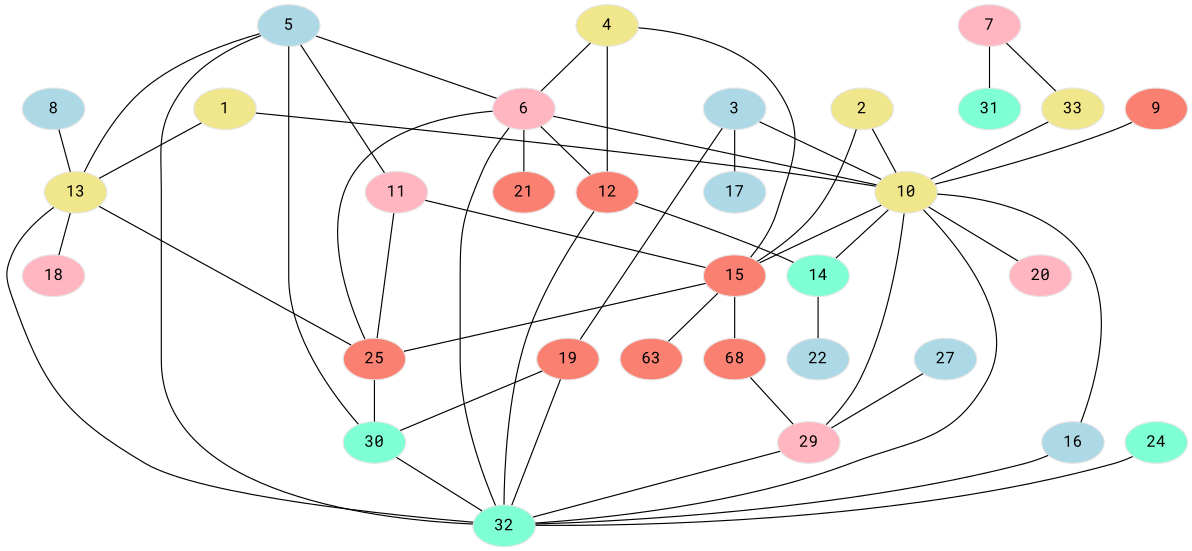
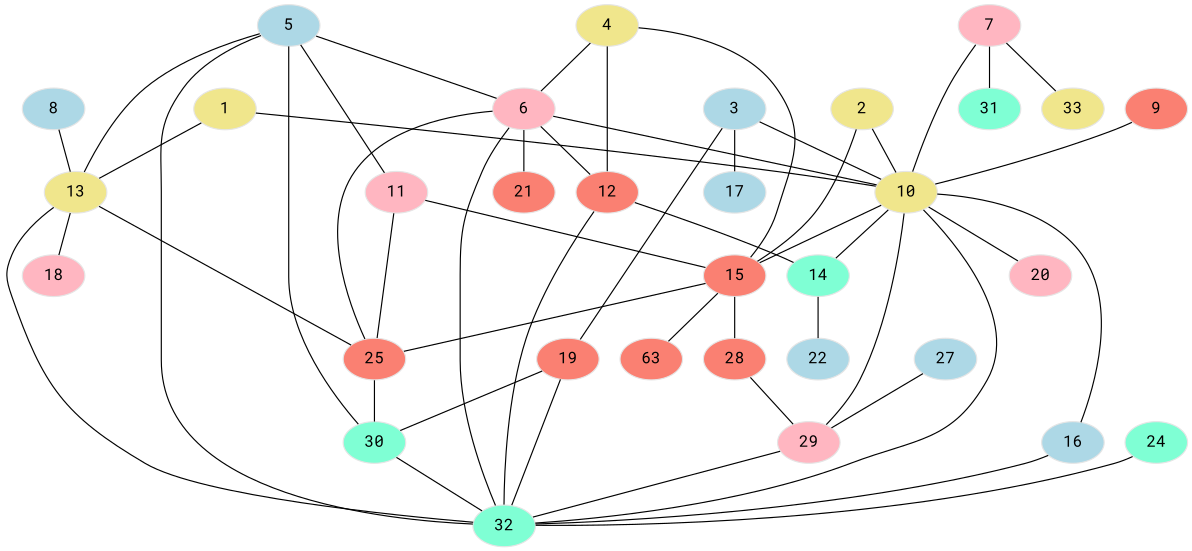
  graph {
    fontname="Roboto Mono"
    node [color=gray90 fillcolor=salmon fontname="Roboto Mono" style=filled]
    edge [fontname="Roboto Mono" weight=1.0]
    1 [fillcolor=khaki]
    10 [fillcolor=khaki]
    13 [fillcolor=khaki]
    15
    32 [fillcolor=aquamarine]
    14 [fillcolor=aquamarine]
    16 [fillcolor=lightblue]
    20 [fillcolor=lightpink]
    29 [fillcolor=lightpink]
    25
    18 [fillcolor=lightpink]
    2 [fillcolor=khaki]
    n13 [label=63]
-   28 [label=68]
+   28
    3 [fillcolor=lightblue]
    17 [fillcolor=lightblue]
    19
    30 [fillcolor=aquamarine]
    4 [fillcolor=khaki]
    6 [fillcolor=lightpink]
    12
    21
    5 [fillcolor=lightblue]
    11 [fillcolor=lightpink]
    22 [fillcolor=lightblue]
    7 [fillcolor=lightpink]
    31 [fillcolor=aquamarine]
    33 [fillcolor=khaki]
    8 [fillcolor=lightblue]
    9
    24 [fillcolor=aquamarine]
    27 [fillcolor=lightblue]
    1 -- 10
    1 -- 13
    10 -- 15
    10 -- 32
    10 -- 14
    10 -- 16
    10 -- 20
    10 -- 29
    13 -- 32
    13 -- 25
    13 -- 18
    15 -- 25
    15 -- n13
    15 -- 28
    14 -- 22
    16 -- 32
    29 -- 32
    25 -- 30 [weight=2.0]
    2 -- 10
    2 -- 15
    28 -- 29
    3 -- 10
    3 -- 17
    3 -- 19
    19 -- 32
    19 -- 30
    30 -- 32
    4 -- 15
    4 -- 6
    4 -- 12
    6 -- 10
    6 -- 32
    6 -- 25
    6 -- 12
    6 -- 21
    12 -- 32
    12 -- 14
    5 -- 13
    5 -- 32 [weight=2.0]
    5 -- 30 [weight=2.0]
    5 -- 6
    5 -- 11
    11 -- 15
    11 -- 25
-   33 -- 10
+   7 -- 10
    7 -- 31
    7 -- 33
    8 -- 13
    9 -- 10
    24 -- 32
    27 -- 29
  }
